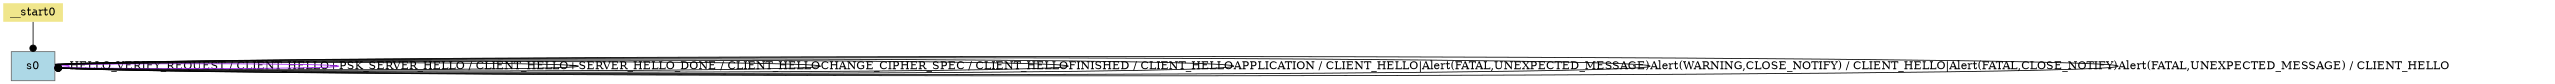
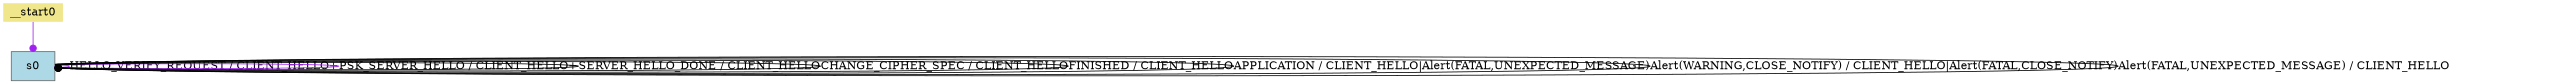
  digraph {
    node [style=filled]
    edge [color=black arrowhead=dot]
    n1 [label=s0 shape=box fillcolor=lightblue color=gray40]
    __start0 [height=0 shape=none width=0 fillcolor=khaki color=darkgreen]
    n1 -> n1 [label="HELLO_VERIFY_REQUEST / CLIENT_HELLO+" color=purple]
    n1 -> n1 [label="PSK_SERVER_HELLO / CLIENT_HELLO+" color=purple]
    n1 -> n1 [label="SERVER_HELLO_DONE / CLIENT_HELLO" arrowhead=odot]
    n1 -> n1 [label="CHANGE_CIPHER_SPEC / CLIENT_HELLO"]
    n1 -> n1 [label="FINISHED / CLIENT_HELLO" arrowhead=odot]
    n1 -> n1 [label="APPLICATION / CLIENT_HELLO|Alert(FATAL,UNEXPECTED_MESSAGE)"]
    n1 -> n1 [label="Alert(WARNING,CLOSE_NOTIFY) / CLIENT_HELLO|Alert(FATAL,CLOSE_NOTIFY)" arrowhead=odot]
    n1 -> n1 [label="Alert(FATAL,UNEXPECTED_MESSAGE) / CLIENT_HELLO"]
-   __start0 -> n1
+   __start0 -> n1 [color=purple]
  }
